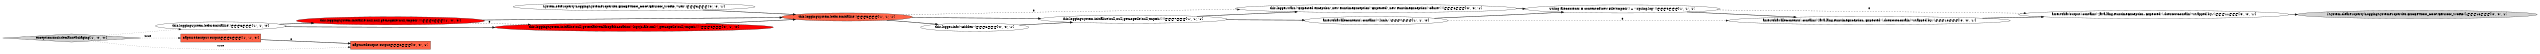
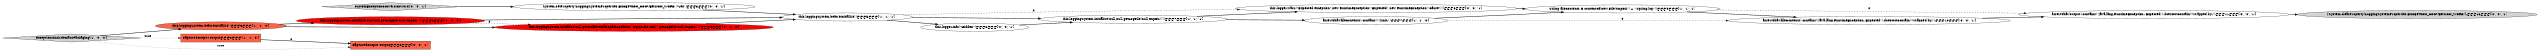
  digraph {
    rankdir=LR
    node [fillcolor=white shape=ellipse style=filled]
    edge [style=bold]
-   n1 [fillcolor=tomato label="this.loggingSystem.beforeInitialize()@@@5@@@['1', '1', '1']"]
+   n1 [label="this.loggingSystem.beforeInitialize()@@@5@@@['1', '1', '1']"]
    n2 [label="this.logger.info(\"Hidden\")@@@6@@@['0', '0', '1']"]
    n3 [label="this.loggingSystem.initialize(null,null,getLogFile(null,tmpDir()))@@@7@@@['1', '1', '1']"]
    n4 [label="this.logger.warn(\"Expected exception\",new RuntimeException(\"Expected\",new RuntimeException(\"Cause\")))@@@8@@@['0', '0', '1']"]
    n5 [label="assertThat(fileContents).contains(\"(junit-\")@@@7@@@['1', '1', '0']"]
    n6 [label="String fileContents = contentOf(new File(tmpDir() + \"/spring.log\"))@@@9@@@['1', '1', '1']"]
    n7 [fillcolor=lightgray label="{System.clearProperty(LoggingSystemProperties.EXCEPTION_CONVERSION_WORD)}@@@13@@@['0', '0', '1']"]
    n8 [label="assertThat(output).contains(\"java.lang.RuntimeException: Expected\").doesNotContain(\"Wrapped by:\")@@@11@@@['0', '0', '1']"]
    n9 [label="assertThat(fileContents).contains(\"java.lang.RuntimeException: Expected\").doesNotContain(\"Wrapped by:\")@@@10@@@['0', '0', '1']"]
    n10 [label="System.setProperty(LoggingSystemProperties.EXCEPTION_CONVERSION_WORD,\"%ex\")@@@3@@@['0', '0', '1']"]
    n11 [fillcolor=tomato label="CapturedOutput output@@@2@@@['1', '1', '0']" shape=box]
    n12 [fillcolor=tomato label="CapturedOutput output@@@2@@@['0', '0', '1']" shape=box]
-   n13 [label="this.loggingSystem.beforeInitialize()@@@3@@@['1', '1', '0']"]
+   n13 [fillcolor=tomato label="this.loggingSystem.beforeInitialize()@@@3@@@['1', '1', '0']"]
    n14 [fillcolor=red label="this.loggingSystem.initialize(null,null,getLogFile(null,tmpDir()))@@@4@@@['1', '0', '0']"]
    n15 [fillcolor=red label="this.loggingSystem.initialize(null,getRelativeClasspathLocation(\"log4j2-file.xml\"),getLogFile(null,tmpDir()))@@@4@@@['0', '1', '0']"]
+   n16 [fillcolor=lightgray label="customExceptionConversionWord['0', '0', '1']" shape=diamond]
    n17 [fillcolor=lightgray label="exceptionsIncludeClassPackaging['1', '0', '0']" shape=diamond]
    n1 -> n2
    n1 -> n3
    n1 -> n4 [label=0 style=dashed]
    n2 -> n3
    n3 -> n4
    n3 -> n5
    n4 -> n6
    n5 -> n6
    n5 -> n9 [label=0 style=dashed]
    n6 -> n8 [label=0 style=dashed]
    n6 -> n9
    n8 -> n7
    n9 -> n8
    n10 -> n1
    n11 -> n12 [label=0]
    n13 -> n14
    n13 -> n15
    n14 -> n1
    n14 -> n15 [label=0 style=dashed]
    n15 -> n1
+   n16 -> n10
    n17 -> n11 [label=true style=dotted]
    n17 -> n12 [label=true style=dotted]
-   n17 -> n13 [style=dotted]
+   n17 -> n13
  }
